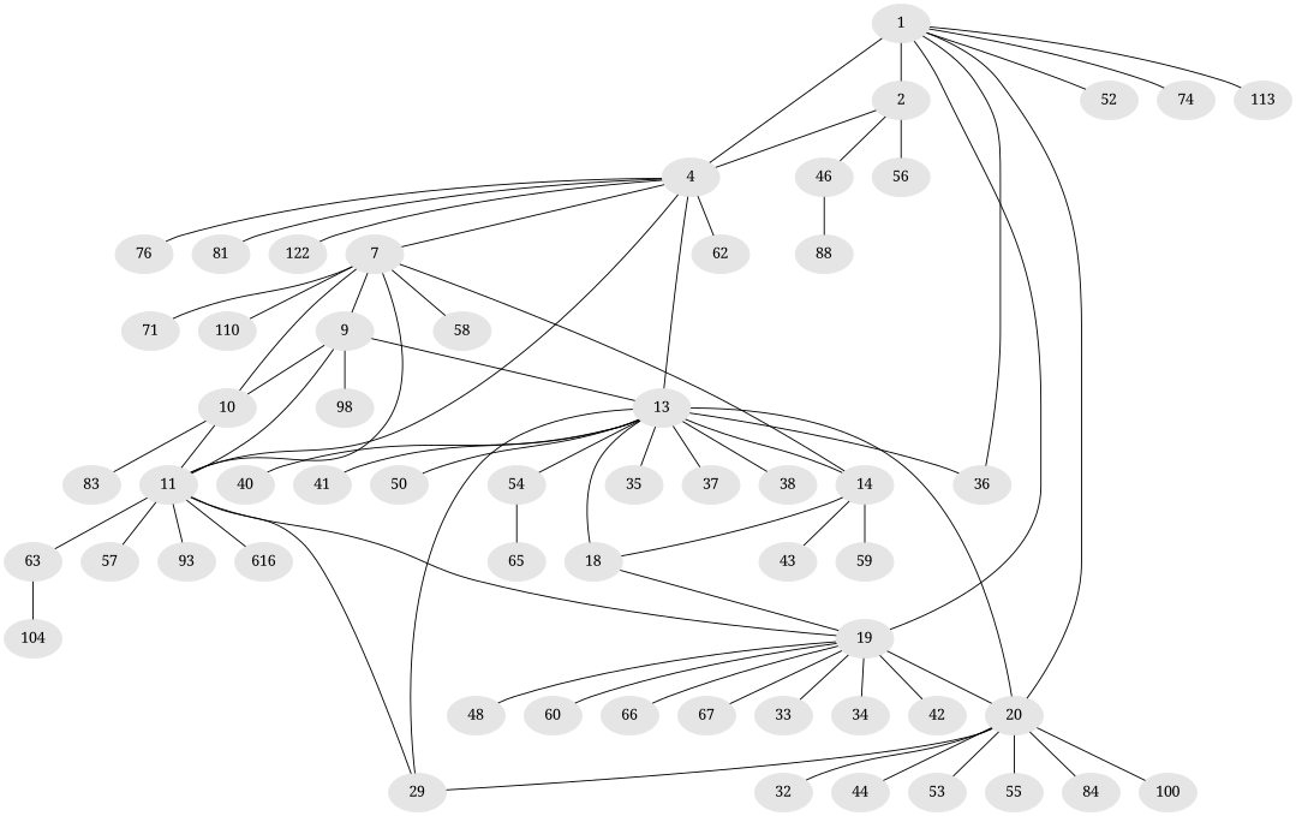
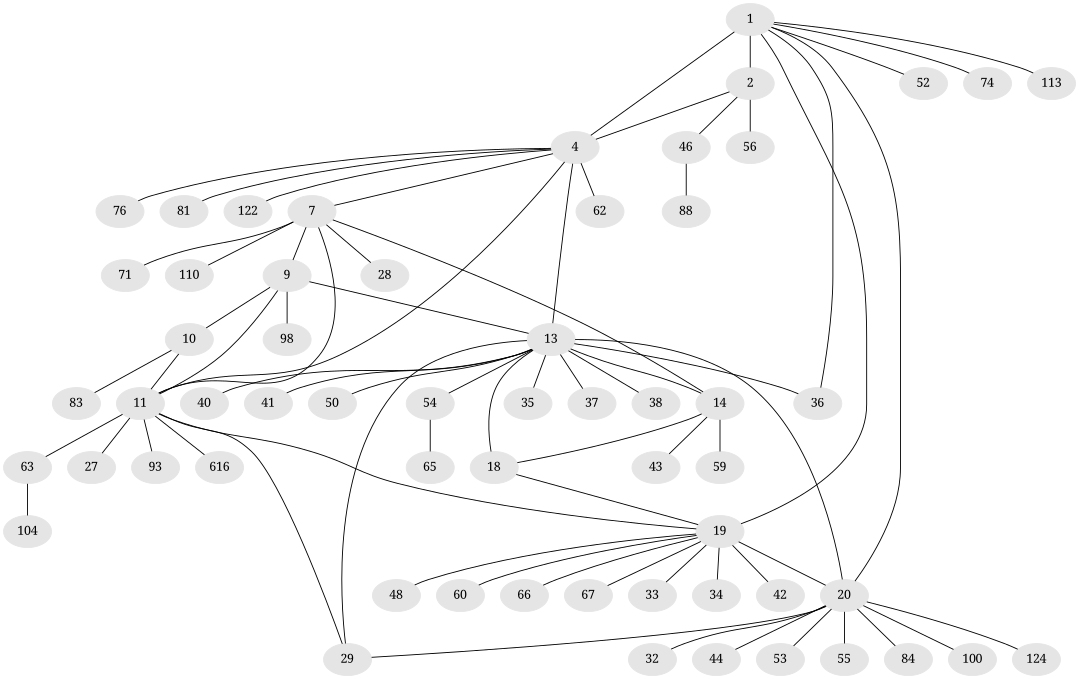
  graph {
    fontname="Noto Serif"
    node [color=gray90 fontname="Noto Serif" style=filled]
    edge [fontname="Noto Serif"]
    1 [super="+3"]
    2 [super="+5"]
    4 [super="+47"]
    19 [super="+21+23+121"]
    20 [super="+68+22+61"]
    36
    52
    74
    113
    46
    56 [super="+108"]
    7 [super="+8+80"]
    11
    13 [super="+115+97+16+15+26"]
    62
    76
    81
    122
    33
    34
    42 [super="+69"]
    48 [super="+49"]
    60
    66
    67
    29
    32
    44
    53
    55
    84
    100
+   124
    88
    9 [super="+12+77+123+101+70"]
    10 [super="+91"]
    14 [super="+107"]
-   58
+   58 [label=28]
    71
    110
    63
-   57
+   57 [label=27]
    93
    n44 [label=616]
    18 [super="+105+111+75"]
    35
    37
    38
    40
    41
    50
    54
    104
    98
    83
    43
    59
    65 [super="+86+117"]
    1 -- 2 [weight=6]
    1 -- 4 [weight=3]
    1 -- 19
    1 -- 20
    1 -- 36
    1 -- 52
    1 -- 74
    1 -- 113
    2 -- 4 [weight=2]
    2 -- 46
    2 -- 56
    4 -- 7
    4 -- 11
    4 -- 13
    4 -- 62
    4 -- 76
    4 -- 81
    4 -- 122
    19 -- 20 [weight=9]
    19 -- 33
    19 -- 34
    19 -- 42
    19 -- 48
    19 -- 60
    19 -- 66
    19 -- 67
    20 -- 29 [weight=2]
    20 -- 32
    20 -- 44
    20 -- 53
    20 -- 55
    20 -- 84
    20 -- 100
+   20 -- 124
    46 -- 88
    7 -- 11 [weight=2]
    7 -- 9 [weight=4]
-   7 -- 10 [weight=2]
    7 -- 14
    7 -- 58
    7 -- 71
    7 -- 110
    11 -- 19
    11 -- 29
    11 -- 63
    11 -- 57
    11 -- 93
    11 -- n44
    13 -- 20 [weight=6]
    13 -- 36
    13 -- 29 [weight=3]
    13 -- 14 [weight=4]
    13 -- 18 [weight=4]
    13 -- 35
    13 -- 37
    13 -- 38
    13 -- 40
    13 -- 41
    13 -- 50
    13 -- 54
    9 -- 11 [weight=2]
    9 -- 13
    9 -- 10 [weight=2]
    9 -- 98
    10 -- 11
    10 -- 83
    14 -- 18
    14 -- 43
    14 -- 59
    63 -- 104
    18 -- 19
    54 -- 65
  }
